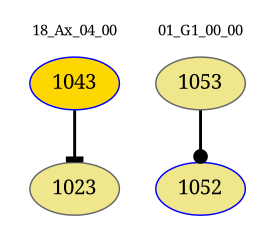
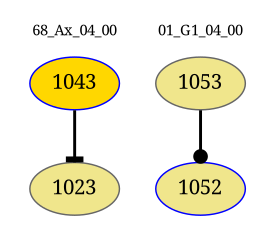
  digraph {
    fontname="Noto Serif"
    node [color=blue fillcolor=khaki fontname="Noto Serif" style=filled]
    edge [color=black fontname="Noto Serif" style=bold]
    n1 [fillcolor=gold label=1043]
    n2 [color=gray40 label=1023]
    n3 [color=gray40 label=1053]
    n4 [label=1052]
    subgraph cluster_1 {
      color=white
      fontsize=10
-     label="18_Ax_04_00"
+     label="68_Ax_04_00"
      n1
      n2
    }
    subgraph cluster_2 {
      color=white
      fontsize=10
-     label="01_G1_00_00"
+     label="01_G1_04_00"
      n3
      n4
    }
    n1 -> n2 [arrowhead=tee]
    n3 -> n4 [arrowhead=dot]
  }
